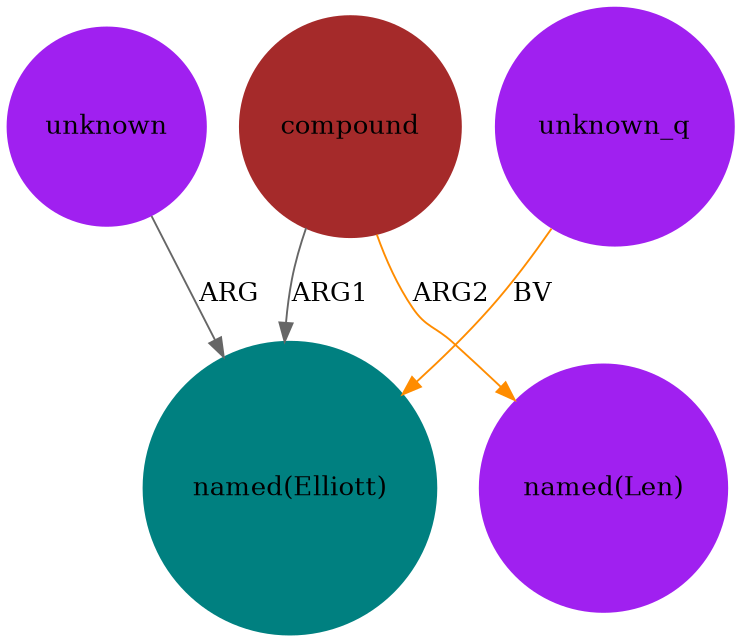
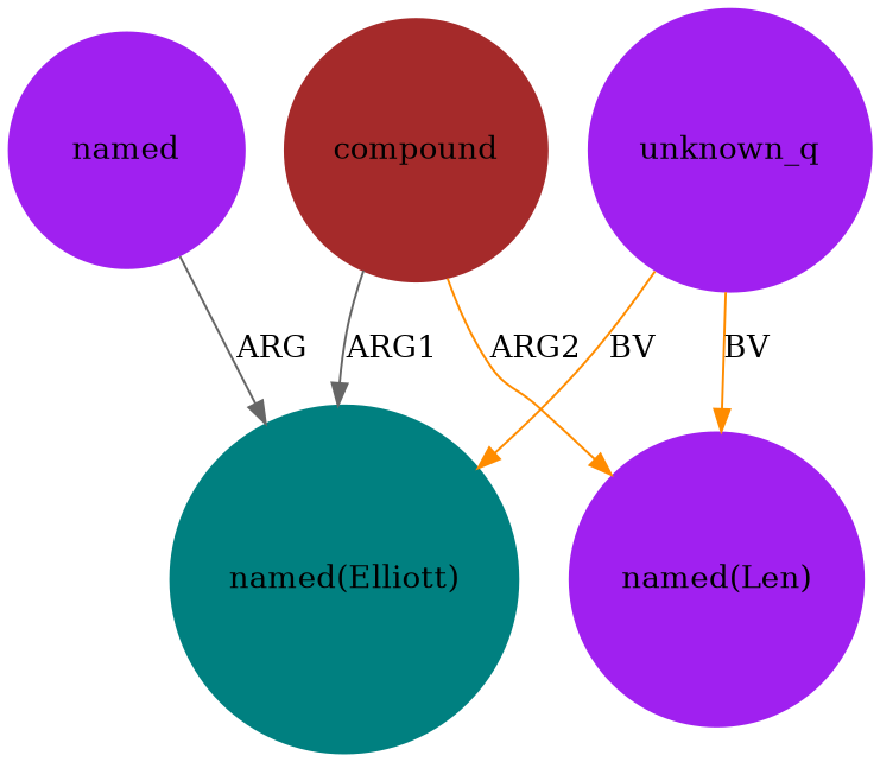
  digraph {
    node [color=purple shape=circle style=filled]
    edge [color=darkorange]
    "named(Elliott)" [color=teal]
-   unknown
+   unknown [label=named]
    n3 [label=unknown_q]
    "named(Len)"
    compound [color=brown]
    unknown -> "named(Elliott)" [color=gray40 label=ARG]
    n3 -> "named(Elliott)" [label=BV]
+   n3 -> "named(Len)" [label=BV]
    compound -> "named(Elliott)" [color=gray40 label=ARG1]
    compound -> "named(Len)" [label=ARG2]
  }
